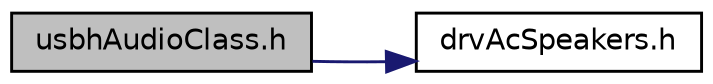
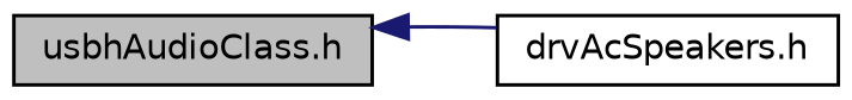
  digraph {
    rankdir=LR
    node [color=black fontname=Helvetica fontsize=10 shape=record style=filled]
    n1 [fillcolor=grey75 fontcolor=black height=0.2 label="usbhAudioClass.h" width=0.4]
    n2 [fillcolor=white height=0.2 label="drvAcSpeakers.h" width=0.4]
-   n1 -> n2 [color=midnightblue fontname=Helvetica fontsize=10 labelfontname=Helvetica labelfontsize=10 style=solid]
+   n2 -> n1 [color=midnightblue fontname=Helvetica fontsize=10 labelfontname=Helvetica labelfontsize=10 style=solid]
  }
